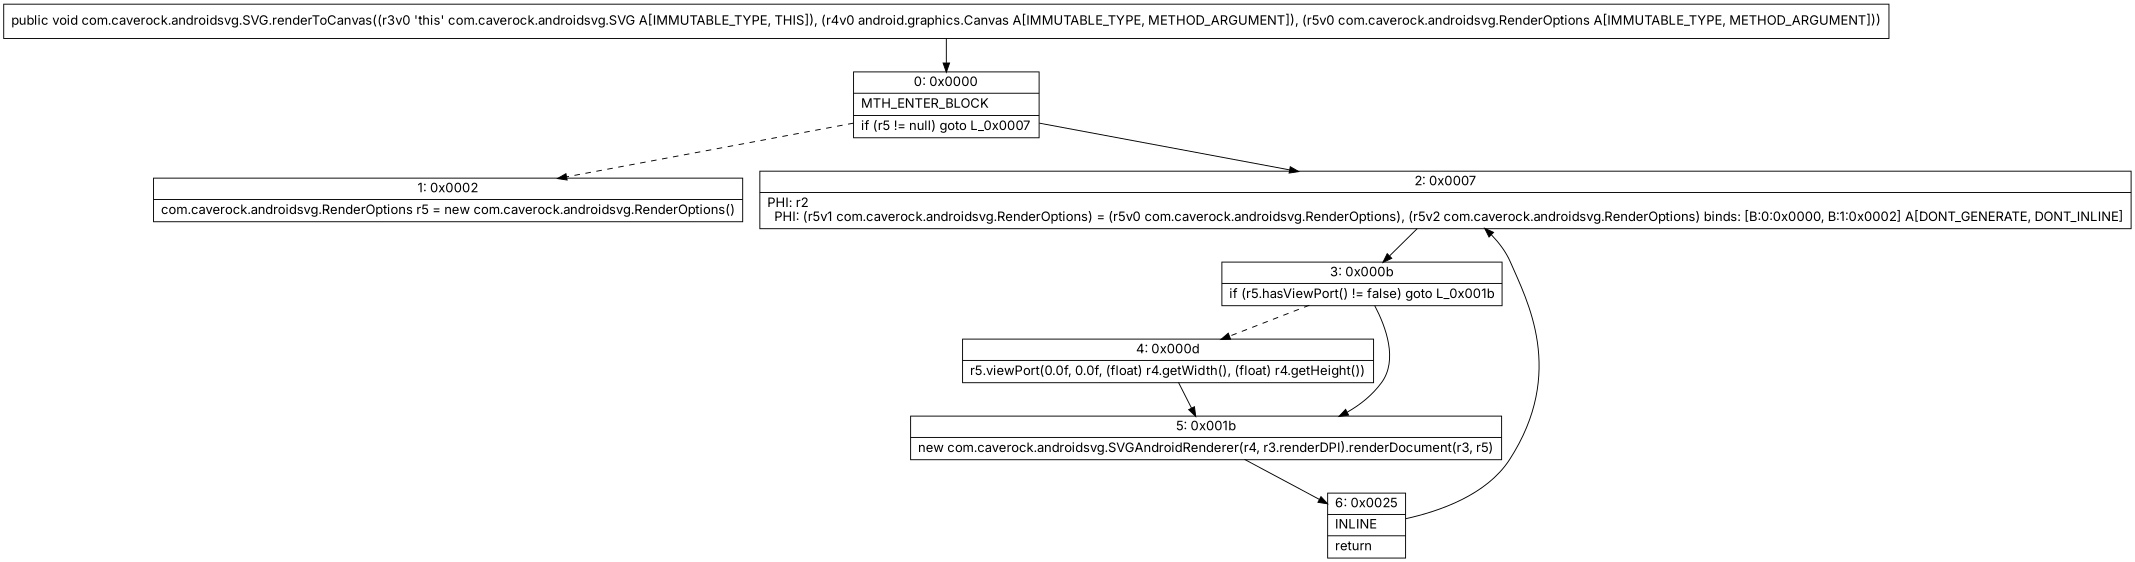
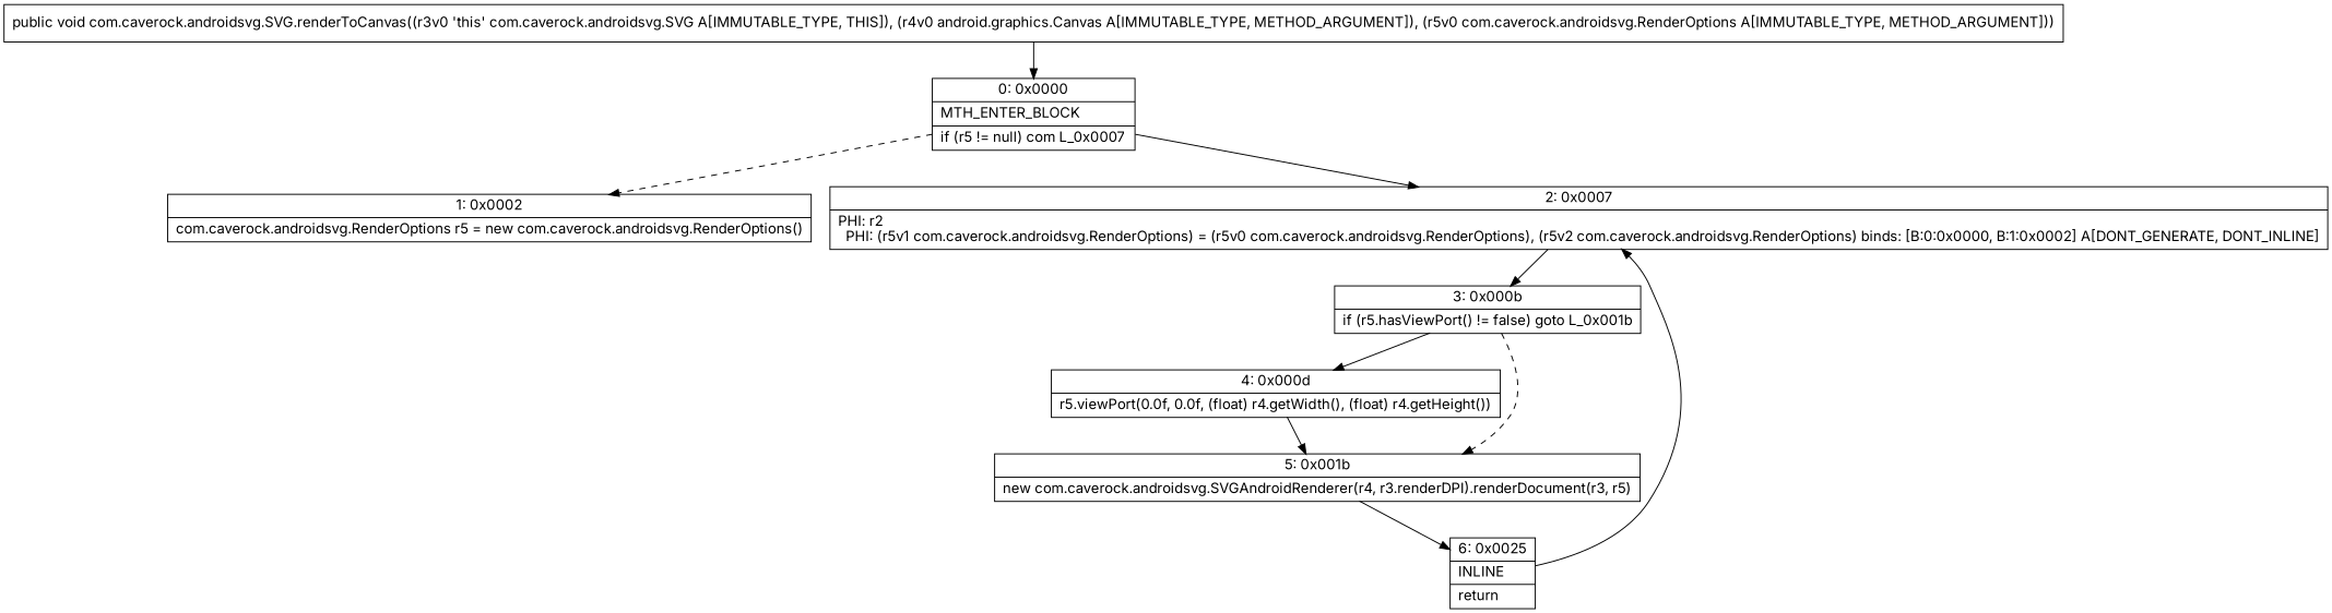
  digraph {
    fontname=Inter
    node [fontname=Inter shape=record]
    edge [fontname=Inter]
-   n1 [label="{0\:\ 0x0000|MTH_ENTER_BLOCK\l|if (r5 != null) goto L_0x0007\l}"]
+   n1 [label="{0\:\ 0x0000|MTH_ENTER_BLOCK\l|if (r5 != null) com L_0x0007\l}"]
    n2 [label="{1\:\ 0x0002|com.caverock.androidsvg.RenderOptions r5 = new com.caverock.androidsvg.RenderOptions()\l}"]
    n3 [label="{2\:\ 0x0007|PHI: r2 \l  PHI: (r5v1 com.caverock.androidsvg.RenderOptions) = (r5v0 com.caverock.androidsvg.RenderOptions), (r5v2 com.caverock.androidsvg.RenderOptions) binds: [B:0:0x0000, B:1:0x0002] A[DONT_GENERATE, DONT_INLINE]\l}"]
    n4 [label="{3\:\ 0x000b|if (r5.hasViewPort() != false) goto L_0x001b\l}"]
    n5 [label="{4\:\ 0x000d|r5.viewPort(0.0f, 0.0f, (float) r4.getWidth(), (float) r4.getHeight())\l}"]
    n6 [label="{5\:\ 0x001b|new com.caverock.androidsvg.SVGAndroidRenderer(r4, r3.renderDPI).renderDocument(r3, r5)\l}"]
    n7 [label="{6\:\ 0x0025|INLINE\l|return\l}"]
    n8 [label="{public void com.caverock.androidsvg.SVG.renderToCanvas((r3v0 'this' com.caverock.androidsvg.SVG A[IMMUTABLE_TYPE, THIS]), (r4v0 android.graphics.Canvas A[IMMUTABLE_TYPE, METHOD_ARGUMENT]), (r5v0 com.caverock.androidsvg.RenderOptions A[IMMUTABLE_TYPE, METHOD_ARGUMENT])) }"]
    n1 -> n2 [style=dashed]
    n1 -> n3
    n3 -> n4
-   n4 -> n5 [style=dashed]
-   n4 -> n6
+   n4 -> n5 [style=solid]
+   n4 -> n6 [style=dashed]
    n5 -> n6
    n6 -> n7
    n7 -> n3
    n8 -> n1
  }
